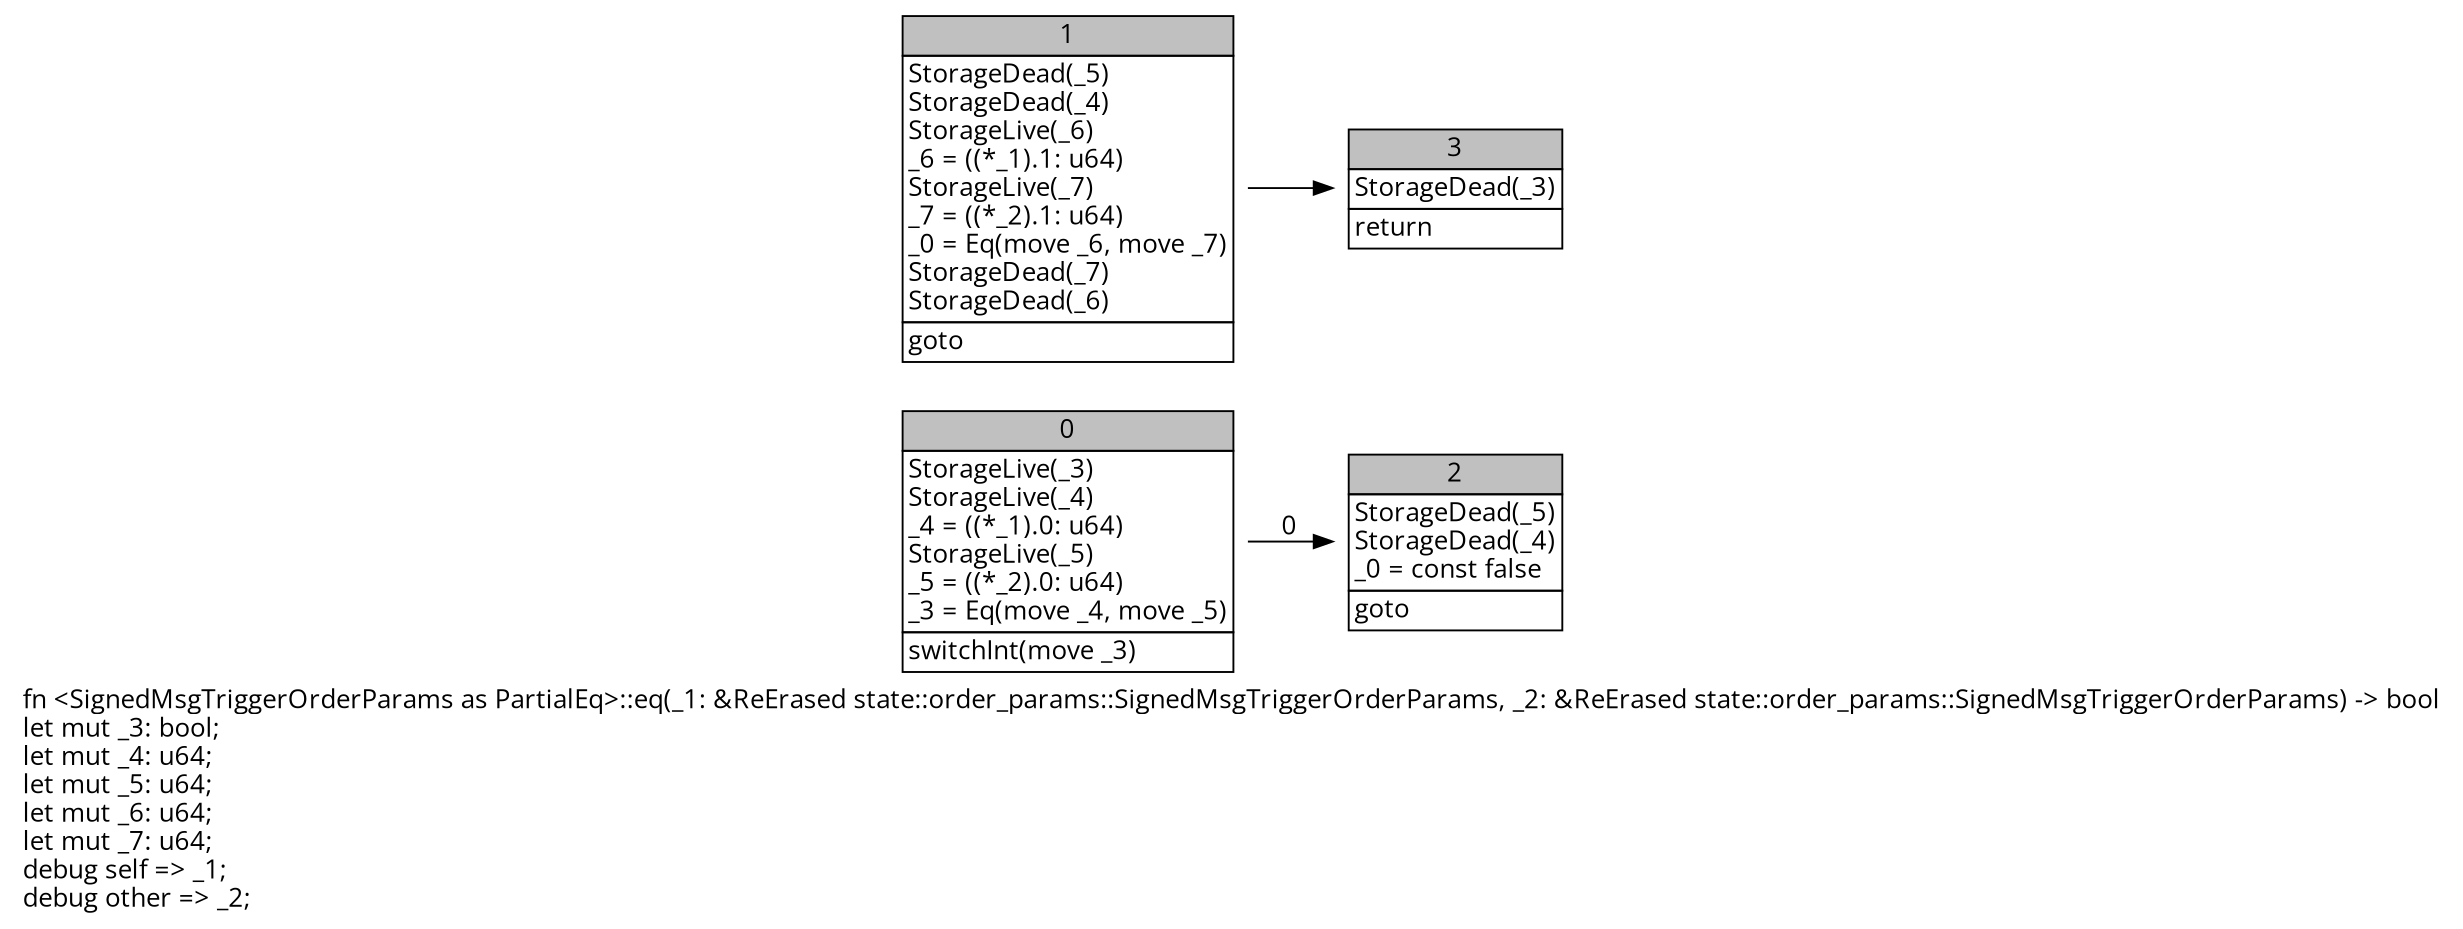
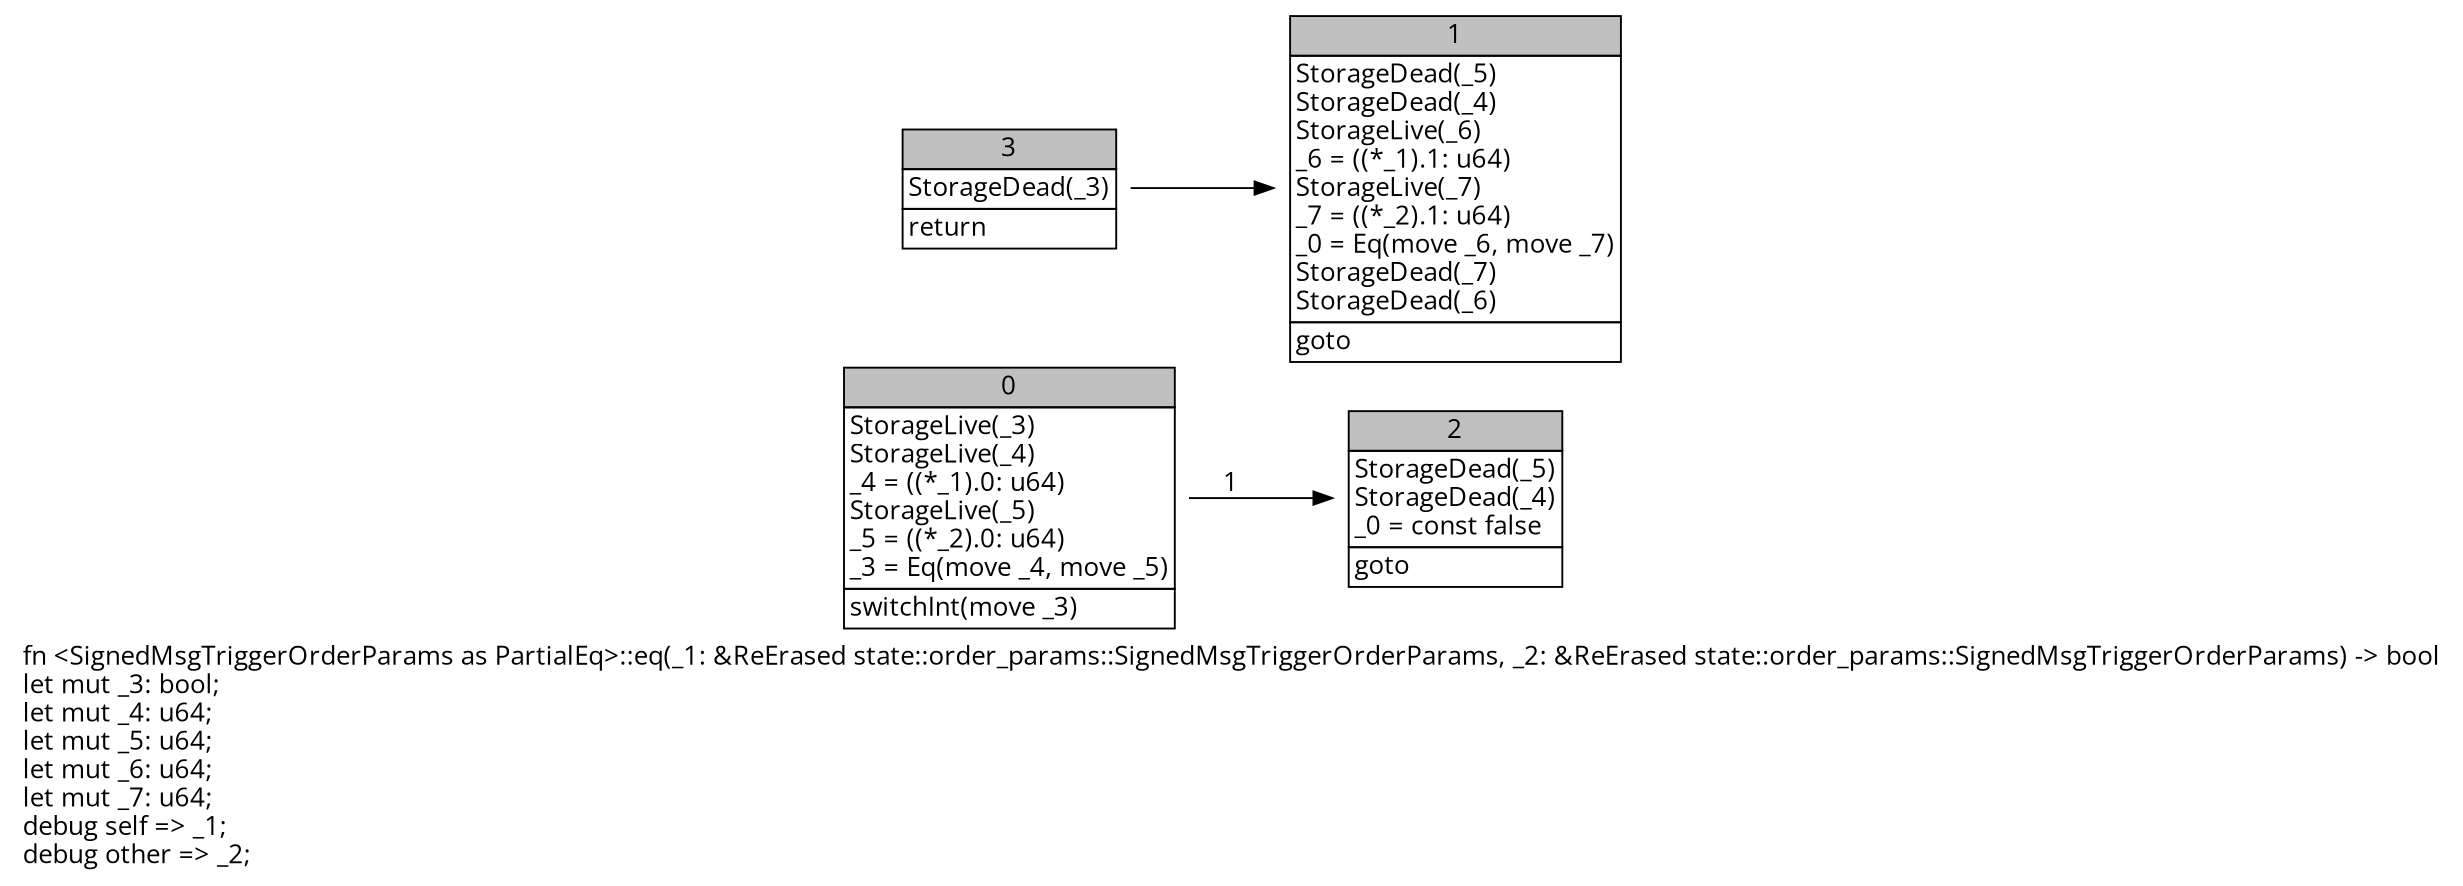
  digraph {
    fontname="Open Sans"
    label=<fn &lt;SignedMsgTriggerOrderParams as PartialEq&gt;::eq(_1: &amp;ReErased state::order_params::SignedMsgTriggerOrderParams, _2: &amp;ReErased state::order_params::SignedMsgTriggerOrderParams) -&gt; bool<br align="left"/>let mut _3: bool;<br align="left"/>let mut _4: u64;<br align="left"/>let mut _5: u64;<br align="left"/>let mut _6: u64;<br align="left"/>let mut _7: u64;<br align="left"/>debug self =&gt; _1;<br align="left"/>debug other =&gt; _2;<br align="left"/>>
    rankdir=LR
    node [fontname="Open Sans" shape=none]
    edge [fontname="Open Sans"]
    n1 [label=<<table border="0" cellborder="1" cellspacing="0"><tr><td bgcolor="gray" align="center" colspan="1">0</td></tr><tr><td align="left" balign="left">StorageLive(_3)<br/>StorageLive(_4)<br/>_4 = ((*_1).0: u64)<br/>StorageLive(_5)<br/>_5 = ((*_2).0: u64)<br/>_3 = Eq(move _4, move _5)<br/></td></tr><tr><td align="left">switchInt(move _3)</td></tr></table>>]
    n2 [label=<<table border="0" cellborder="1" cellspacing="0"><tr><td bgcolor="gray" align="center" colspan="1">2</td></tr><tr><td align="left" balign="left">StorageDead(_5)<br/>StorageDead(_4)<br/>_0 = const false<br/></td></tr><tr><td align="left">goto</td></tr></table>>]
    n3 [label=<<table border="0" cellborder="1" cellspacing="0"><tr><td bgcolor="gray" align="center" colspan="1">1</td></tr><tr><td align="left" balign="left">StorageDead(_5)<br/>StorageDead(_4)<br/>StorageLive(_6)<br/>_6 = ((*_1).1: u64)<br/>StorageLive(_7)<br/>_7 = ((*_2).1: u64)<br/>_0 = Eq(move _6, move _7)<br/>StorageDead(_7)<br/>StorageDead(_6)<br/></td></tr><tr><td align="left">goto</td></tr></table>>]
    n4 [label=<<table border="0" cellborder="1" cellspacing="0"><tr><td bgcolor="gray" align="center" colspan="1">3</td></tr><tr><td align="left" balign="left">StorageDead(_3)<br/></td></tr><tr><td align="left">return</td></tr></table>>]
-   n1 -> n2 [label=0]
-   n3 -> n4
+   n1 -> n2 [label=1]
+   n4 -> n3
  }
